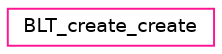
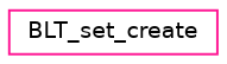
  digraph {
    rankdir=TB
-   n1 [color=deeppink fillcolor=white fontname=Helvetica fontsize=10 height=0.2 label=BLT_create_create shape=record style=filled width=0.4]
+   n1 [color=deeppink fillcolor=white fontname=Helvetica fontsize=10 height=0.2 label=BLT_set_create shape=record style=filled width=0.4]
  }
